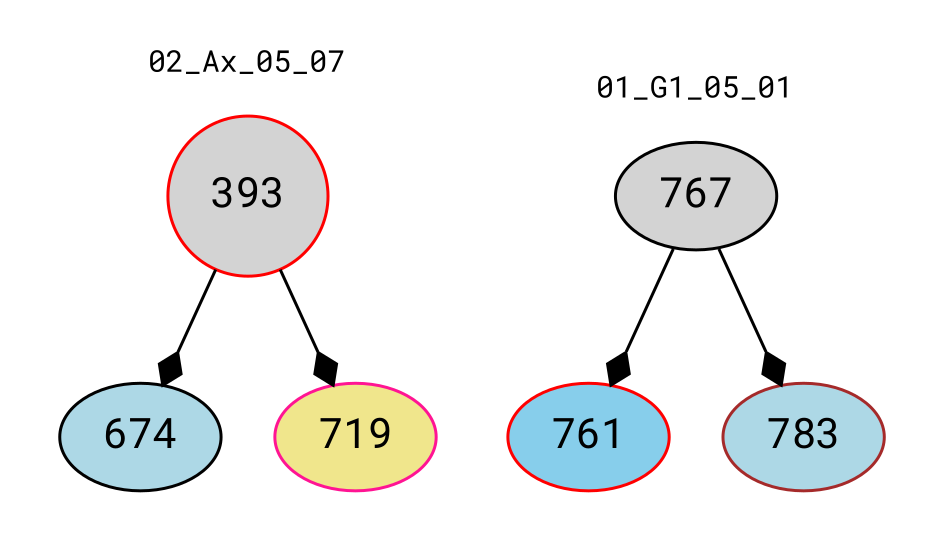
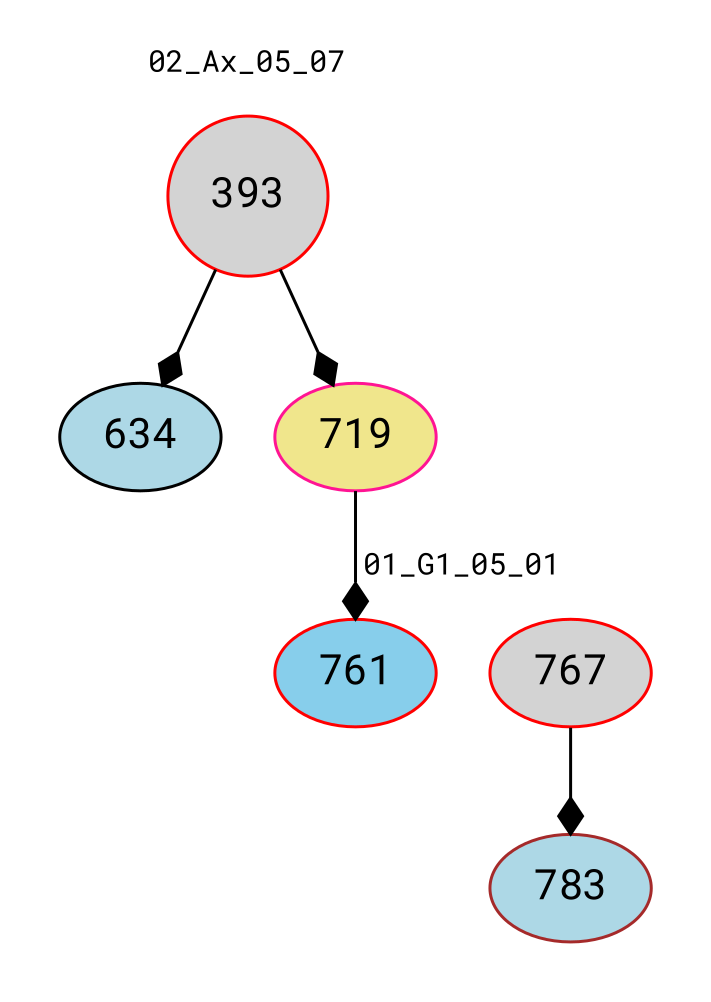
  digraph {
    fontname="Roboto Mono"
    node [color=red fillcolor=lightgrey fontname="Roboto Mono" shape=ellipse style=filled]
    edge [arrowhead=diamond color=black fontname="Roboto Mono"]
    n1 [label=393 shape=circle]
-   n2 [color=black fillcolor=lightblue label=674]
+   n2 [color=black fillcolor=lightblue label=634]
    n3 [color=deeppink fillcolor=khaki label=719]
-   n4 [color=black label=767]
+   n4 [label=767]
    n5 [fillcolor=skyblue label=761]
    n6 [color=brown fillcolor=lightblue label=783]
    subgraph cluster_1 {
      color=white
      fontsize=10
      label="02_Ax_05_07"
      n1
      n2
      n3
    }
    subgraph cluster_2 {
      color=white
      fontsize=10
      label="01_G1_05_01"
      n4
      n5
      n6
    }
    n1 -> n2
    n1 -> n3
-   n4 -> n5
+   n3 -> n5
    n4 -> n6
  }
